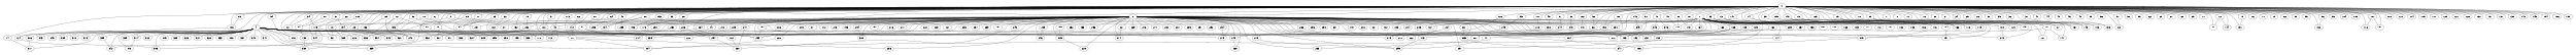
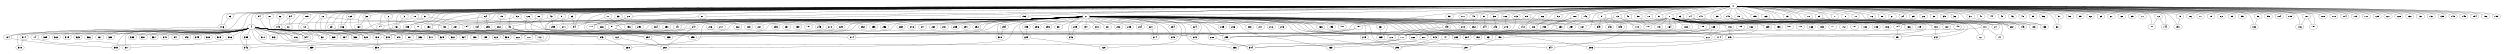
  graph {
    0
    1
    2
    3
    4
    5
    6
    7
    8
    9
    10
    11
    12
    13
    14
    15
    16
    17
    18
    19
    20
    21
    22
    23
    24
    25
    26
    27
    28
    29
    30
    31
    32
    33
    34
    35
    36
    37
    38
    39
    40
    41
    42
    43
    44
    45
    46
    47
    48
    49
    50
    51
    52
    53
    54
    55
    56
    57
    58
    59
    60
    61
    62
    63
    64
    65
    66
    67
    68
    69
    70
    71
    72
    73
    74
    75
    76
    77
    78
    79
    80
    81
    82
    83
    84
    85
    86
    87
    88
    89
    90
    91
    92
    93
    94
    95
    96
    97
    98
    99
    100
    101
    102
    103
    104
    105
    106
    107
    108
    109
    110
    111
    112
    113
    114
    115
    116
    117
    118
    119
    121
    122
    123
    124
    125
    126
    127
    128
    129
    130
    131
    132
    133
    134
    135
    136
    137
    138
    139
    140
    141
    142
    143
    144
    145
    146
    147
    148
    149
    150
    151
    152
    153
    154
    155
    156
    157
    158
    159
    160
    161
    162
    163
    164
    165
    166
    167
    168
    169
    170
    171
    172
    173
    174
    175
    176
    177
    178
    179
    180
    181
    182
    183
    184
    185
    186
    n187 [label=987]
    188
    189
    190
    191
    192
    193
    194
    195
    196
    197
    198
    199
    200
    201
    202
    203
    204
    205
    206
    207
    208
    209
    210
    211
    212
    213
    214
    215
    216
    217
    218
    219
    220
    221
    222
    223
    224
    225
    226
    227
    228
    229
    230
    231
    232
    233
    234
    235
    236
    237
    238
    239
    240
    241
    242
    243
    244
    245
    246
    247
    248
    249
    250
    251
    252
    253
    254
    255
    256
    257
    258
    259
    260
    261
    262
    263
    264
    265
    266
    267
    268
    269
    270
    271
    272
    273
    274
    275
    276
    277
    278
    279
    280
    281
    282
    283
    284
    285
    286
    287
    288
    289
    290
    291
    292
    293
    294
    295
    296
    297
    298
    299
    300
    301
    302
    303
    304
    305
    306
    307
    308
    309
    310
    311
    n312 [label=612]
    313
    314
    315
    316
    317
    318
    319
    320
    321
    322
    323
    324
    325
    326
    327
    328
    329
    330
+   331
    332
    333
    334
    335
    336
    337
    338
    339
    340
    341
    342
    343
    344
    345
    346
    347
    348
    349
    120
    0 -- 1
    0 -- 2
    0 -- 3
    0 -- 4
    0 -- 5
    0 -- 6
    0 -- 7
    0 -- 8
    0 -- 9
    0 -- 10
    0 -- 11
    0 -- 12
    0 -- 13
    0 -- 14
    0 -- 15
    0 -- 16
    0 -- 17
    0 -- 18
    0 -- 19
    0 -- 20
    0 -- 21
    0 -- 22
    0 -- 23
    0 -- 24
    0 -- 25
    0 -- 26
    0 -- 27
    0 -- 28
    0 -- 29
    0 -- 30
    0 -- 31
    0 -- 32
    0 -- 33
    0 -- 34
    0 -- 35
    0 -- 36
    0 -- 37
    0 -- 38
    0 -- 39
    0 -- 40
    0 -- 41
    0 -- 42
    0 -- 43
    0 -- 44
    0 -- 45
    0 -- 46
    0 -- 47
    0 -- 48
    0 -- 49
    0 -- 50
    0 -- 51
    0 -- 52
    0 -- 53
    0 -- 54
    0 -- 55
    0 -- 56
    0 -- 57
    0 -- 58
    0 -- 59
    0 -- 60
    0 -- 61
    0 -- 62
    0 -- 63
    0 -- 64
    0 -- 65
    0 -- 66
    0 -- 67
    0 -- 68
    0 -- 69
    0 -- 70
    0 -- 71
    0 -- 72
    0 -- 73
    0 -- 74
    0 -- 75
    0 -- 76
    0 -- 77
    0 -- 78
    0 -- 79
    0 -- 80
    0 -- 81
    0 -- 82
    0 -- 83
    0 -- 84
    0 -- 85
    0 -- 86
    0 -- 87
    0 -- 88
    0 -- 89
    0 -- 90
    0 -- 91
    0 -- 92
    0 -- 93
    0 -- 94
    0 -- 95
    0 -- 96
    0 -- 97
    0 -- 98
    0 -- 99
    0 -- 100
    0 -- 101
    0 -- 102
    0 -- 103
    0 -- 104
    0 -- 105
    0 -- 106
    0 -- 107
    0 -- 108
    0 -- 109
    0 -- 110
    0 -- 111
    0 -- 112
    0 -- 113
    0 -- 114
    0 -- 115
    0 -- 116
    0 -- 117
    0 -- 118
    0 -- 119
    0 -- 121
    0 -- 122
    0 -- 123
    0 -- 124
    0 -- 125
    0 -- 126
    0 -- 127
    0 -- 128
    0 -- 129
    0 -- 130
    0 -- 131
    0 -- 132
    0 -- 133
    0 -- 134
    0 -- 135
    0 -- 136
    0 -- 137
    0 -- 138
    0 -- 139
    0 -- 140
    0 -- 141
    0 -- 142
    0 -- 143
    0 -- 144
    0 -- 145
    0 -- 146
    0 -- 147
    0 -- 148
    0 -- 149
    0 -- 150
    0 -- 151
    0 -- 152
    0 -- 153
    0 -- 154
    0 -- 155
    0 -- 156
    0 -- 157
    0 -- 158
    0 -- 159
    0 -- 160
    0 -- 161
    1 -- 162
    1 -- 163
    1 -- 164
    1 -- 165
    1 -- 166
    1 -- 167
    1 -- 168
    1 -- 169
    1 -- 170
    1 -- 171
    1 -- 172
    1 -- 173
    1 -- 174
    1 -- 175
    1 -- 176
    1 -- 177
    1 -- 178
    1 -- 179
    1 -- 180
    1 -- 181
    1 -- 182
    1 -- 183
    1 -- 184
    1 -- 185
    1 -- 186
    1 -- n187
    1 -- 188
    1 -- 189
    2 -- 190
    2 -- 191
    2 -- 192
    2 -- 193
    2 -- 194
    2 -- 195
    2 -- 196
    2 -- 197
    2 -- 198
    2 -- 199
    2 -- 200
    2 -- 201
    2 -- 202
    2 -- 203
    2 -- 204
    2 -- 205
    2 -- 206
    2 -- 207
    2 -- 208
    2 -- 209
    2 -- 210
    2 -- 211
    2 -- 212
    2 -- 213
    2 -- 214
    2 -- 215
    2 -- 216
    2 -- 217
    2 -- 218
    2 -- 219
    2 -- 220
    2 -- 221
    2 -- 222
    2 -- 223
    2 -- 224
    2 -- 225
    2 -- 226
    2 -- 227
    2 -- 228
    2 -- 229
    2 -- 230
    2 -- 231
    2 -- 232
    2 -- 233
    2 -- 234
    2 -- 235
    2 -- 236
    2 -- 237
    2 -- 238
    2 -- 239
    2 -- 240
    2 -- 241
    2 -- 242
    2 -- 243
    2 -- 244
    2 -- 245
    2 -- 246
    2 -- 247
    2 -- 248
    2 -- 249
    2 -- 250
    2 -- 251
    2 -- 252
    2 -- 253
    2 -- 254
    2 -- 255
    2 -- 256
    2 -- 257
    2 -- 258
    2 -- 259
    2 -- 260
    2 -- 261
    2 -- 262
    2 -- 263
    2 -- 264
    2 -- 265
    2 -- 266
    2 -- 267
    2 -- 268
    2 -- 269
    2 -- 270
    2 -- 271
    2 -- 272
    2 -- 273
    2 -- 274
    2 -- 275
    2 -- 276
    2 -- 277
    2 -- 278
    2 -- 279
    2 -- 280
    2 -- 281
    2 -- 282
    2 -- 283
    2 -- 284
    2 -- 285
    2 -- 286
    2 -- 287
    2 -- 288
    2 -- 289
    2 -- 290
    2 -- 291
    2 -- 292
    2 -- 293
    2 -- 294
    2 -- 295
    2 -- 296
    2 -- 297
    2 -- 298
    2 -- 299
    2 -- 300
    2 -- 301
    3 -- 161
    4 -- 238
    4 -- 302
    4 -- 303
    4 -- 304
    4 -- 305
    4 -- 306
    4 -- 307
    4 -- 308
    4 -- 309
    4 -- 310
    4 -- 311
    4 -- n312
    4 -- 313
    4 -- 314
    4 -- 315
    4 -- 316
    4 -- 317
    4 -- 318
    4 -- 319
    4 -- 320
    4 -- 321
    4 -- 322
    4 -- 323
    4 -- 324
    4 -- 325
    4 -- 326
    4 -- 327
    4 -- 328
    4 -- 329
    4 -- 330
+   4 -- 331
    4 -- 332
    4 -- 333
    4 -- 334
    4 -- 335
    4 -- 336
    4 -- 337
    4 -- 338
    4 -- 339
    4 -- 340
    4 -- 341
    4 -- 342
    4 -- 343
    4 -- 344
    4 -- 345
    5 -- 346
    5 -- 347
    5 -- 348
    5 -- 349
    6 -- 325
    9 -- 271
    9 -- 330
    10 -- 287
    10 -- 329
    12 -- 50
    12 -- 320
    12 -- 336
    13 -- 27
    13 -- 101
    14 -- 317
    15 -- 282
    16 -- 103
    17 -- 94
    17 -- 177
    18 -- 321
    18 -- 329
    19 -- 145
    19 -- 120
    22 -- 175
    23 -- 240
    23 -- 319
    28 -- 178
    28 -- 226
    29 -- 143
    29 -- 267
    31 -- 84
    31 -- 194
    32 -- 160
    32 -- 338
    33 -- 178
    34 -- 61
    34 -- 175
    37 -- 133
    38 -- 248
    39 -- 219
    40 -- 179
    42 -- 43
    42 -- 299
    43 -- 112
    43 -- 243
    43 -- 342
    47 -- 295
    49 -- 232
    50 -- 255
    51 -- 244
    52 -- 86
    53 -- 249
    54 -- 316
    57 -- 60
    63 -- 94
    63 -- 259
    64 -- 152
    64 -- 293
    66 -- 142
    70 -- 267
    72 -- 90
    72 -- 144
    73 -- 118
    73 -- 176
    73 -- 257
    74 -- 119
    74 -- 258
    75 -- 151
    78 -- 165
    80 -- 134
    80 -- 254
    80 -- 279
    81 -- 91
    83 -- 106
    84 -- 138
    86 -- 207
    87 -- 344
    88 -- 170
    88 -- 307
    89 -- 167
    89 -- n312
    91 -- 214
    91 -- 235
    91 -- 320
    92 -- 135
    92 -- 259
    93 -- 166
    93 -- 289
    96 -- 132
    97 -- 272
    98 -- 173
    98 -- 179
    100 -- 158
    100 -- 207
    101 -- 121
    101 -- 141
    101 -- 283
    102 -- 278
    106 -- 124
    107 -- 116
    107 -- 157
    109 -- 321
    111 -- 218
    113 -- 177
    122 -- 260
    123 -- 242
    124 -- 303
    126 -- 243
    129 -- 136
    129 -- 240
    135 -- 240
    138 -- 330
    140 -- 180
    140 -- 120
    142 -- 177
    146 -- 230
    146 -- 349
    147 -- 166
    150 -- 259
    150 -- 275
    152 -- 170
    153 -- 196
    155 -- 251
    158 -- 262
    161 -- 220
    161 -- 334
    162 -- 198
    164 -- 338
    165 -- 192
    165 -- 272
    165 -- 284
    168 -- 259
    174 -- 304
    175 -- 199
    175 -- 303
    175 -- 344
    176 -- 219
    177 -- 236
    177 -- 304
    179 -- 259
    180 -- 242
    184 -- 251
    185 -- 231
    189 -- 283
    195 -- 225
    198 -- 297
    207 -- 263
    209 -- 246
    210 -- 322
    215 -- 295
    219 -- 286
    221 -- 274
    224 -- 279
    225 -- 228
    226 -- 254
    229 -- 324
    230 -- 273
    234 -- 275
    241 -- 311
    243 -- 268
    247 -- 260
    247 -- 325
    249 -- 270
    250 -- 332
    254 -- 260
    261 -- 265
    264 -- 307
    265 -- 347
    266 -- 283
    273 -- 295
    282 -- 336
    288 -- 304
    290 -- 319
    294 -- 300
    306 -- 317
    314 -- 318
    332 -- 339
    335 -- 342
  }
